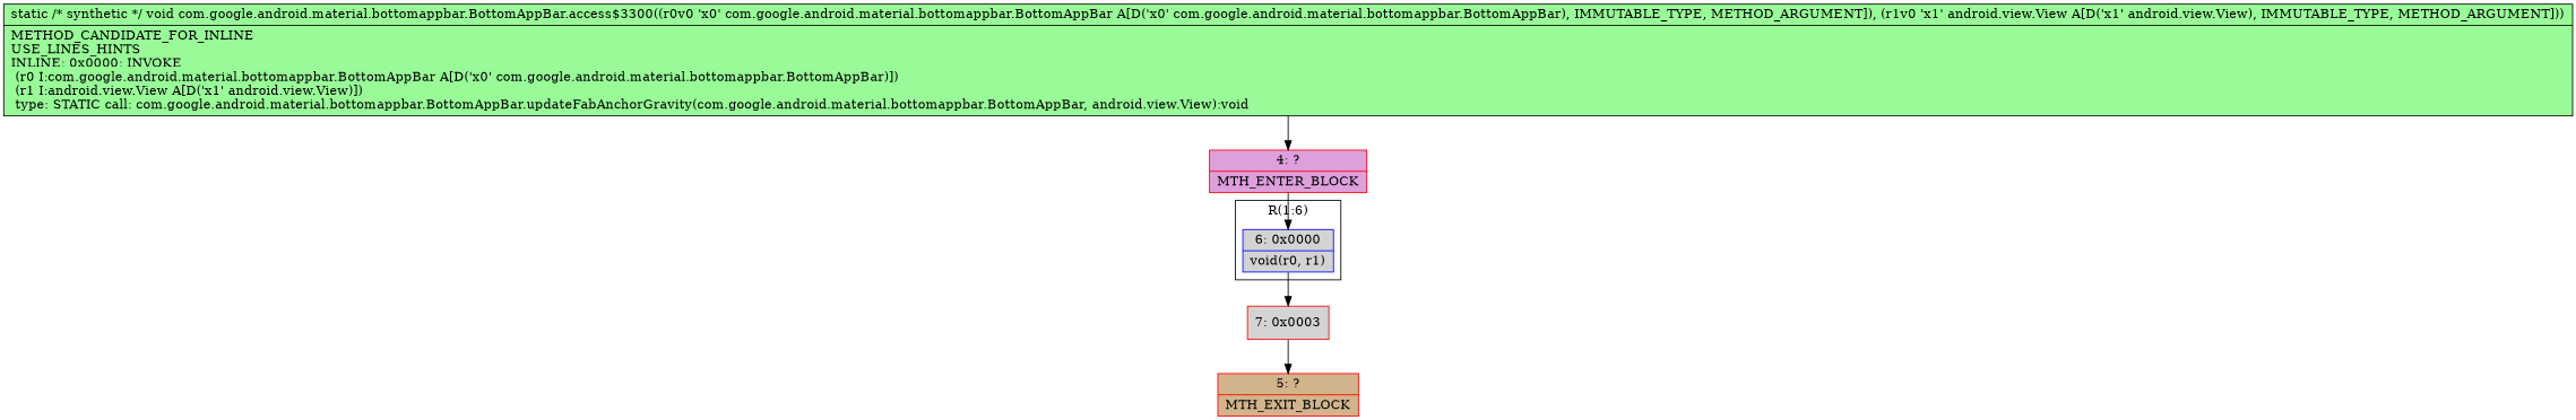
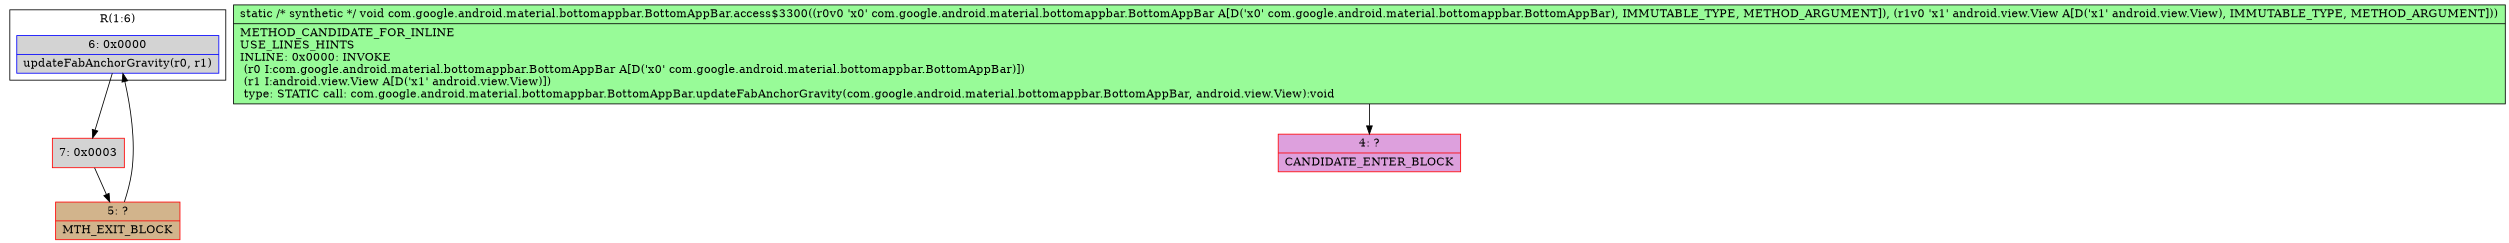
  digraph {
    fontname="DejaVu Serif"
    node [color=red fillcolor=lightgrey fontname="DejaVu Serif" shape=record style=filled]
    edge [fontname="DejaVu Serif"]
-   n1 [color=blue label="{6\:\ 0x0000|void(r0, r1)\l}"]
+   n1 [color=blue label="{6\:\ 0x0000|updateFabAnchorGravity(r0, r1)\l}"]
    n2 [label="{7\:\ 0x0003}"]
    n3 [fillcolor=tan label="{5\:\ ?|MTH_EXIT_BLOCK\l}"]
-   n4 [fillcolor=plum label="{4\:\ ?|MTH_ENTER_BLOCK\l}"]
+   n4 [fillcolor=plum label="{4\:\ ?|CANDIDATE_ENTER_BLOCK\l}"]
    n5 [fillcolor=palegreen label="{static \/* synthetic *\/ void com.google.android.material.bottomappbar.BottomAppBar.access$3300((r0v0 'x0' com.google.android.material.bottomappbar.BottomAppBar A[D('x0' com.google.android.material.bottomappbar.BottomAppBar), IMMUTABLE_TYPE, METHOD_ARGUMENT]), (r1v0 'x1' android.view.View A[D('x1' android.view.View), IMMUTABLE_TYPE, METHOD_ARGUMENT]))  | METHOD_CANDIDATE_FOR_INLINE\lUSE_LINES_HINTS\lINLINE: 0x0000: INVOKE  \l  (r0 I:com.google.android.material.bottomappbar.BottomAppBar A[D('x0' com.google.android.material.bottomappbar.BottomAppBar)])\l  (r1 I:android.view.View A[D('x1' android.view.View)])\l type: STATIC call: com.google.android.material.bottomappbar.BottomAppBar.updateFabAnchorGravity(com.google.android.material.bottomappbar.BottomAppBar, android.view.View):void\l}" color=""]
    subgraph cluster_1 {
      label="R(1:6)"
      n1
    }
    n1 -> n2
    n2 -> n3
-   n4 -> n1
+   n3 -> n1
    n5 -> n4
  }
